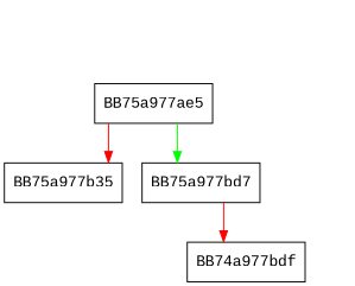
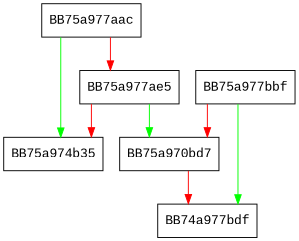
  digraph {
    fontname="Liberation Mono"
    splines=ortho
    node [fontname="Liberation Mono" shape=box]
    edge [color=red fontname="Liberation Mono"]
-   BB75a977b35
+   BB75a977aac
+   BB75a977b35 [label=BB75a974b35]
    BB75a977ae5
-   BB75a977bd7
+   BB75a977bd7 [label=BB75a970bd7]
    n5 [label=BB74a977bdf]
+   BB75a977bbf
+   BB75a977aac -> BB75a977b35 [color=green]
+   BB75a977aac -> BB75a977ae5
    BB75a977ae5 -> BB75a977b35
    BB75a977ae5 -> BB75a977bd7 [color=green]
    BB75a977bd7 -> n5
+   BB75a977bbf -> BB75a977bd7
+   BB75a977bbf -> n5 [color=green]
  }
